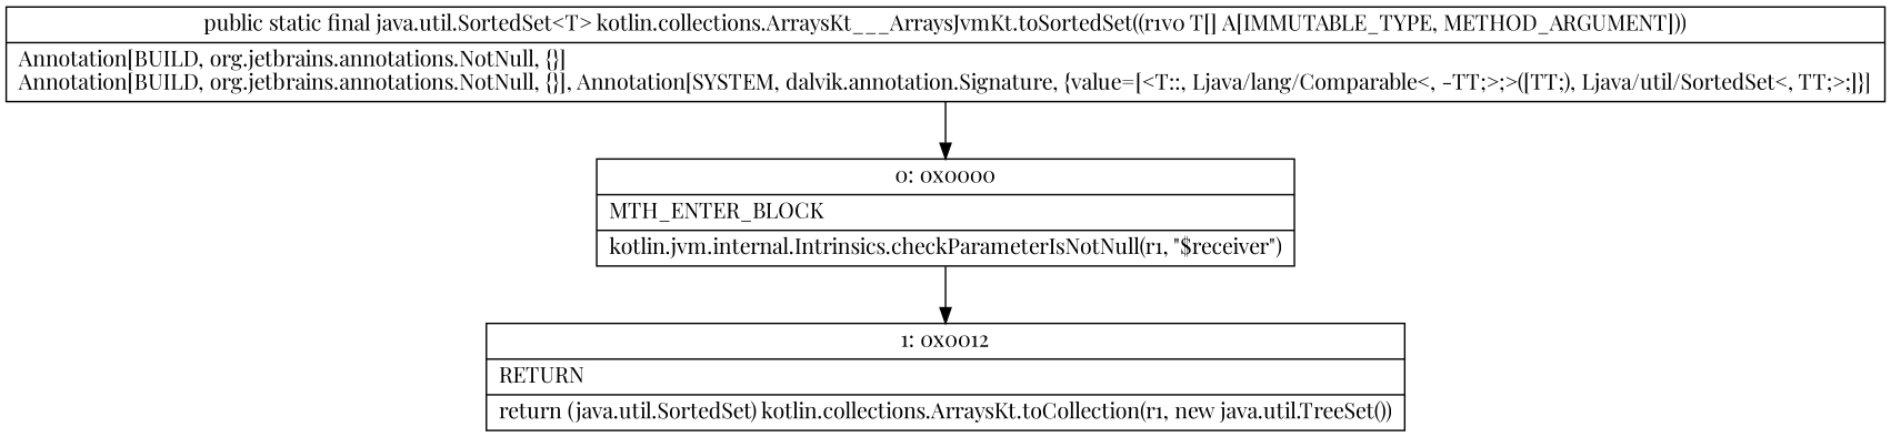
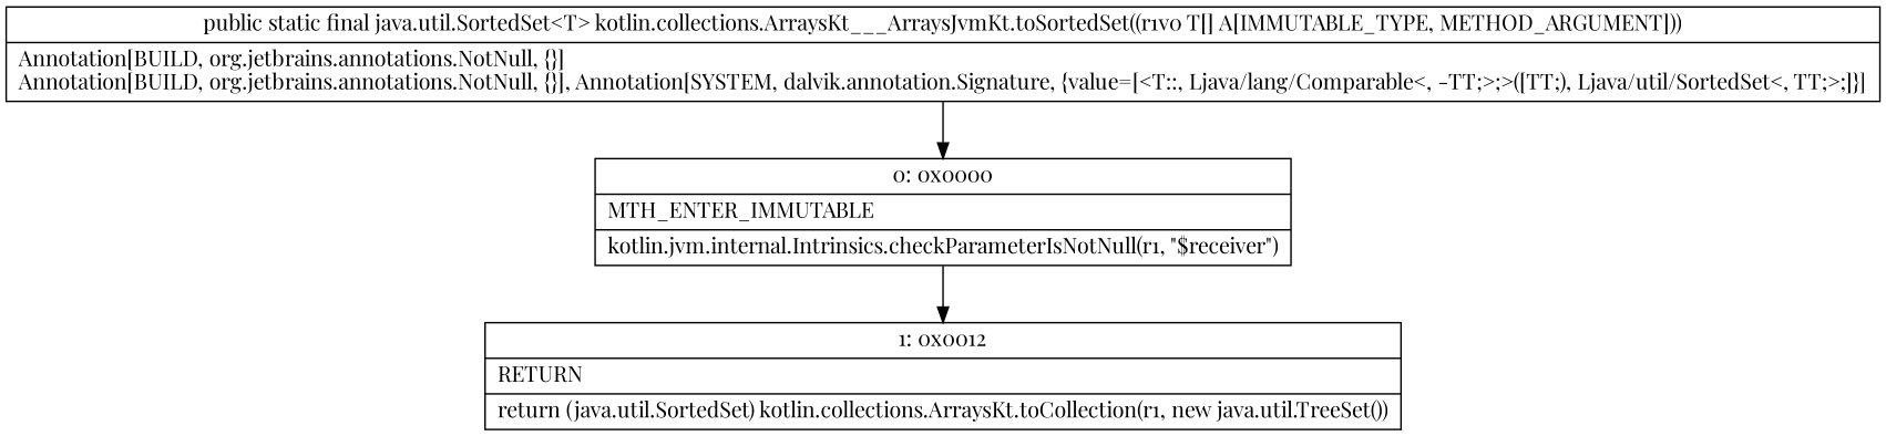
  digraph {
    fontname="Playfair Display"
    node [shape=record fontname="Playfair Display"]
    edge [fontname="Playfair Display"]
-   n1 [label="{0\:\ 0x0000|MTH_ENTER_BLOCK\l|kotlin.jvm.internal.Intrinsics.checkParameterIsNotNull(r1, \"$receiver\")\l}"]
+   n1 [label="{0\:\ 0x0000|MTH_ENTER_IMMUTABLE\l|kotlin.jvm.internal.Intrinsics.checkParameterIsNotNull(r1, \"$receiver\")\l}"]
    n2 [label="{1\:\ 0x0012|RETURN\l|return (java.util.SortedSet) kotlin.collections.ArraysKt.toCollection(r1, new java.util.TreeSet())\l}"]
    n3 [label="{public static final java.util.SortedSet\<T\> kotlin.collections.ArraysKt___ArraysJvmKt.toSortedSet((r1v0 T[] A[IMMUTABLE_TYPE, METHOD_ARGUMENT]))  | Annotation[BUILD, org.jetbrains.annotations.NotNull, \{\}]\lAnnotation[BUILD, org.jetbrains.annotations.NotNull, \{\}], Annotation[SYSTEM, dalvik.annotation.Signature, \{value=[\<T::, Ljava\/lang\/Comparable\<, \-TT;\>;\>([TT;), Ljava\/util\/SortedSet\<, TT;\>;]\}]\l}"]
    n1 -> n2
    n3 -> n1
  }
